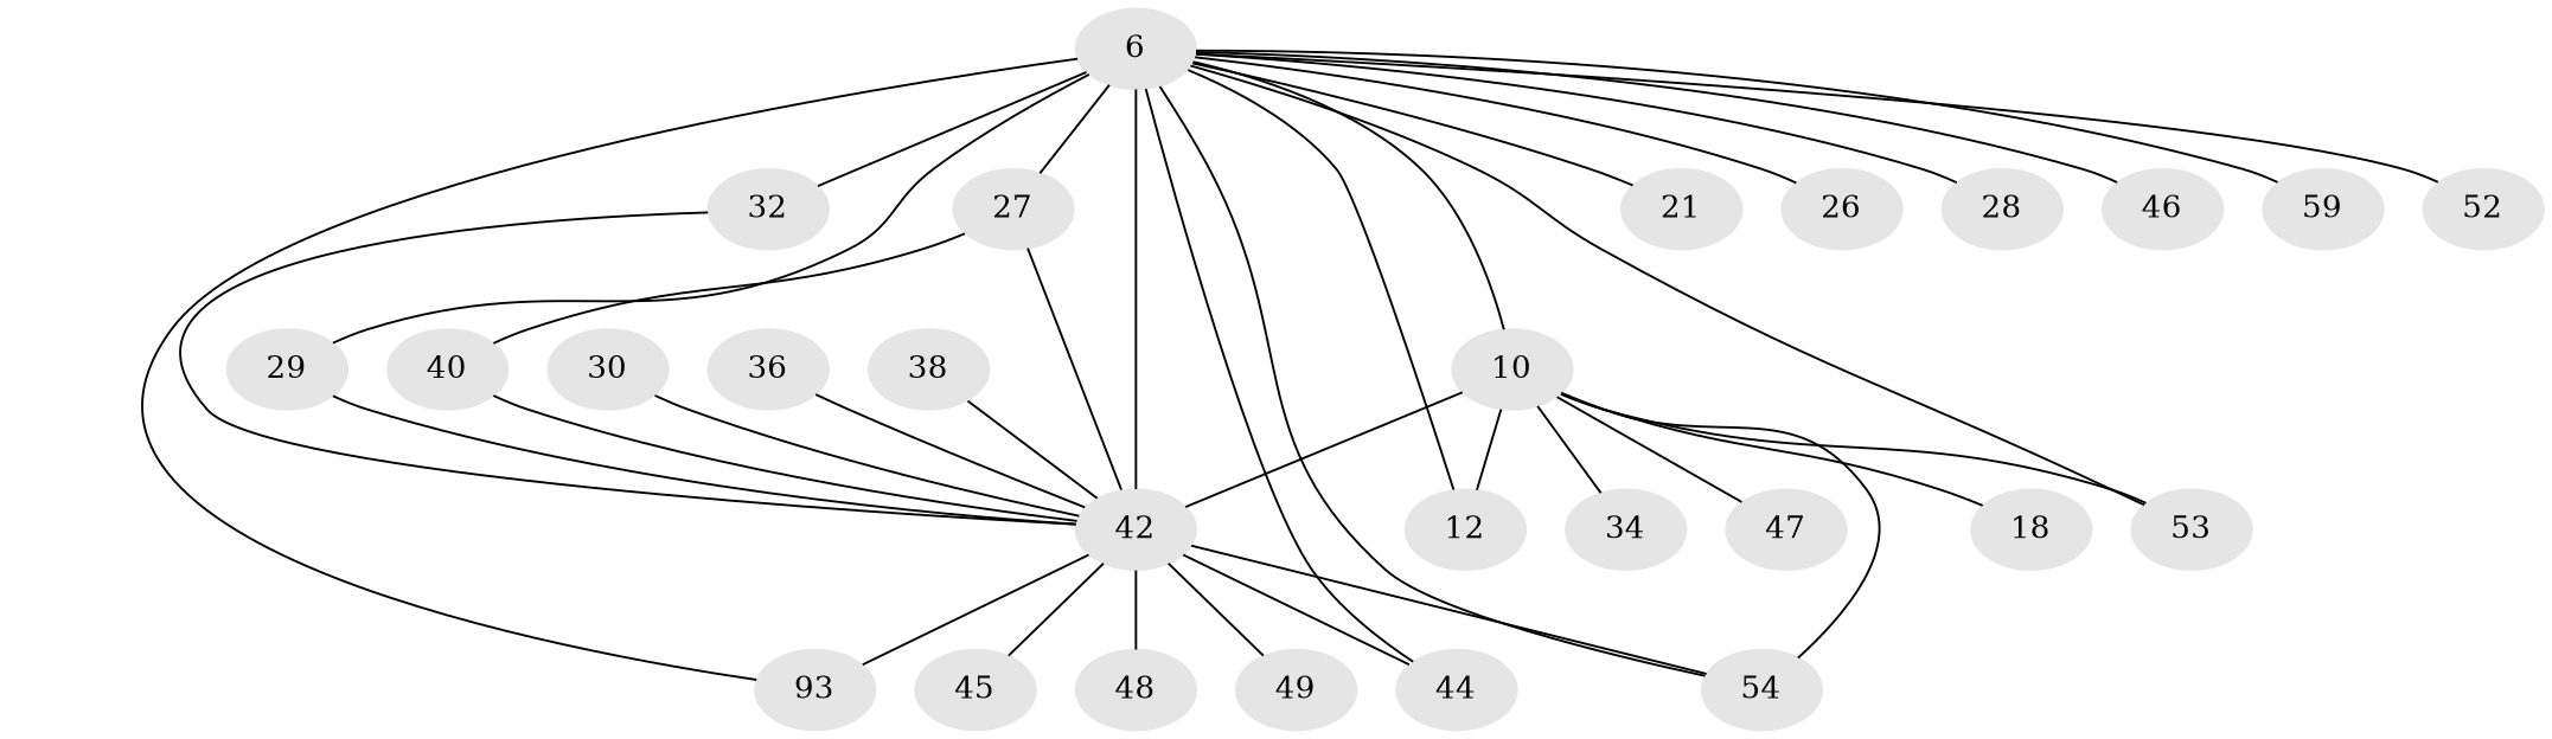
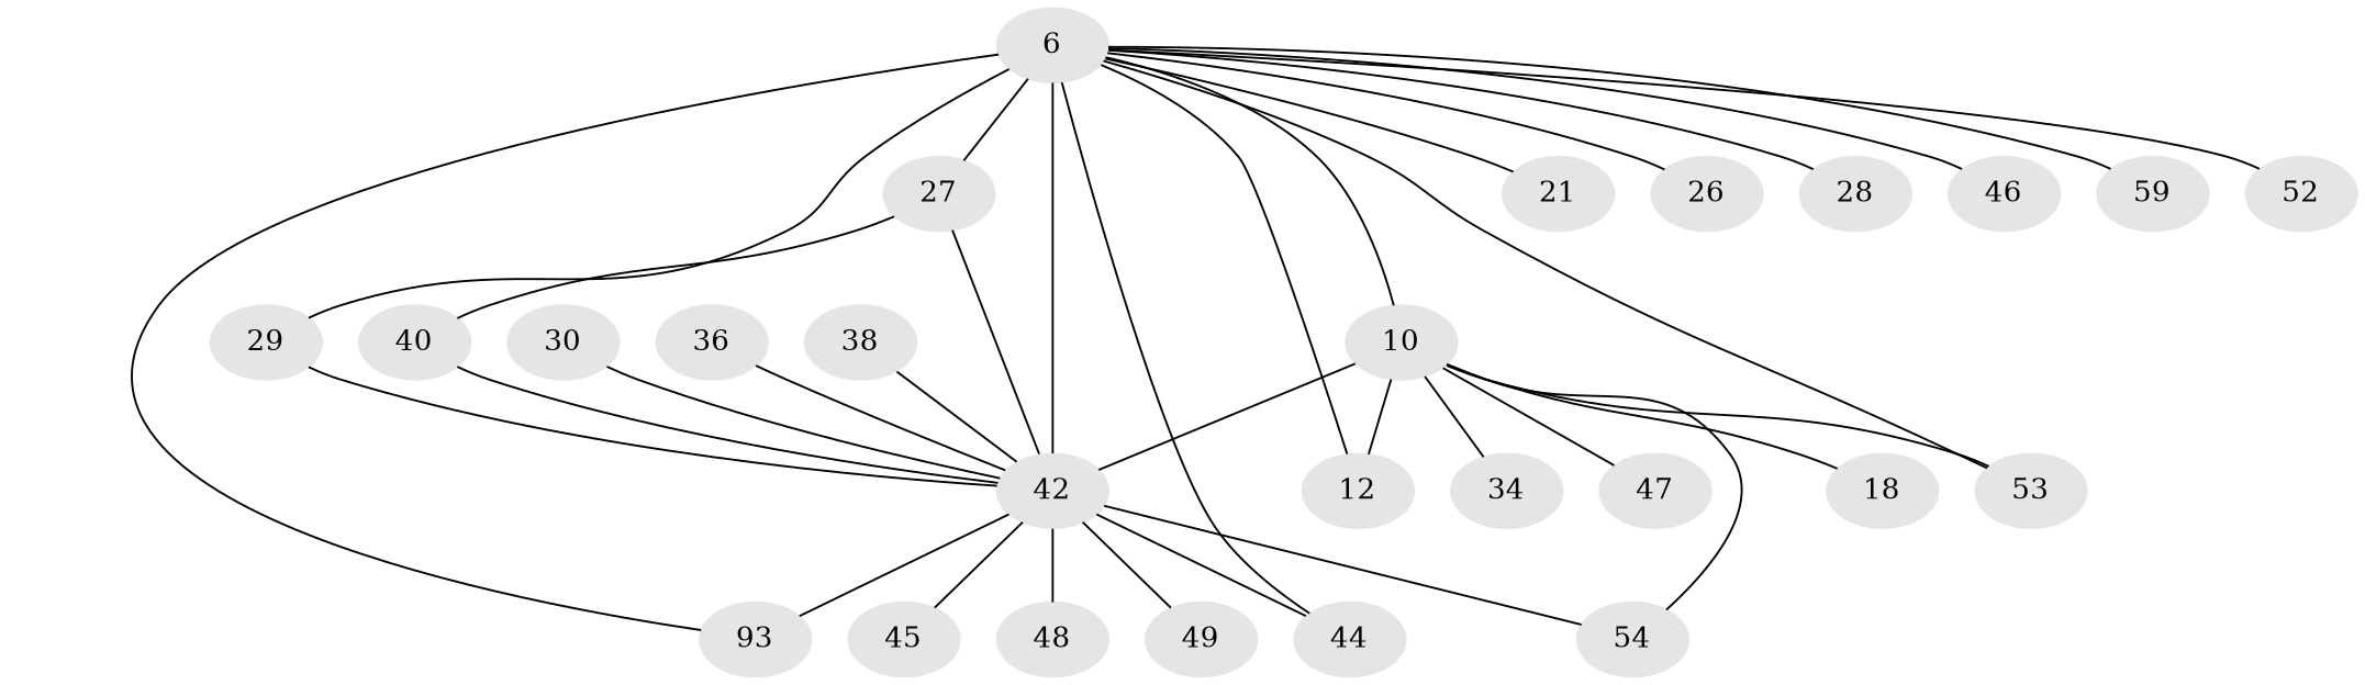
  graph {
    node [color=gray90 style=filled]
    edge [weight=2]
    6 [super="+2+5"]
    10 [super="+8"]
    12
    21
    26
    27 [super="+20"]
    28
-   32 [super="+16"]
    42 [super="+24+9+35+31+37"]
    n10 [label=93 super="+33+19"]
    44
    46
    n13 [label=59]
    52
    53 [super="+15"]
    54 [super="+51"]
    29
    18
    34
    47
    40 [super="+39"]
    45
    48
    49
    30 [super="+25"]
    36
    38
    6 -- 10 [weight=8]
    6 -- 12 [weight=""]
    6 -- 21
    6 -- 26
    6 -- 27 [weight=3]
    6 -- 28
-   6 -- 32
    6 -- 42 [weight=23]
    6 -- n10 [weight=""]
    6 -- 44 [weight=""]
    6 -- 46
    6 -- n13
    6 -- 52
    6 -- 53 [weight=""]
-   6 -- 54 [weight=""]
    6 -- 29 [weight=""]
    10 -- 12 [weight=""]
    10 -- 42 [weight=9]
    10 -- 53
    10 -- 54
    10 -- 18 [weight=""]
    10 -- 34 [weight=""]
    10 -- 47
    27 -- 42 [weight=""]
    27 -- 40 [weight=""]
-   32 -- 42 [weight=""]
    42 -- n10 [weight=3]
    42 -- 44 [weight=""]
    42 -- 54 [weight=""]
    42 -- 45
    42 -- 48
    42 -- 49
    29 -- 42
    40 -- 42
    30 -- 42 [weight=3]
    36 -- 42
    38 -- 42
  }
